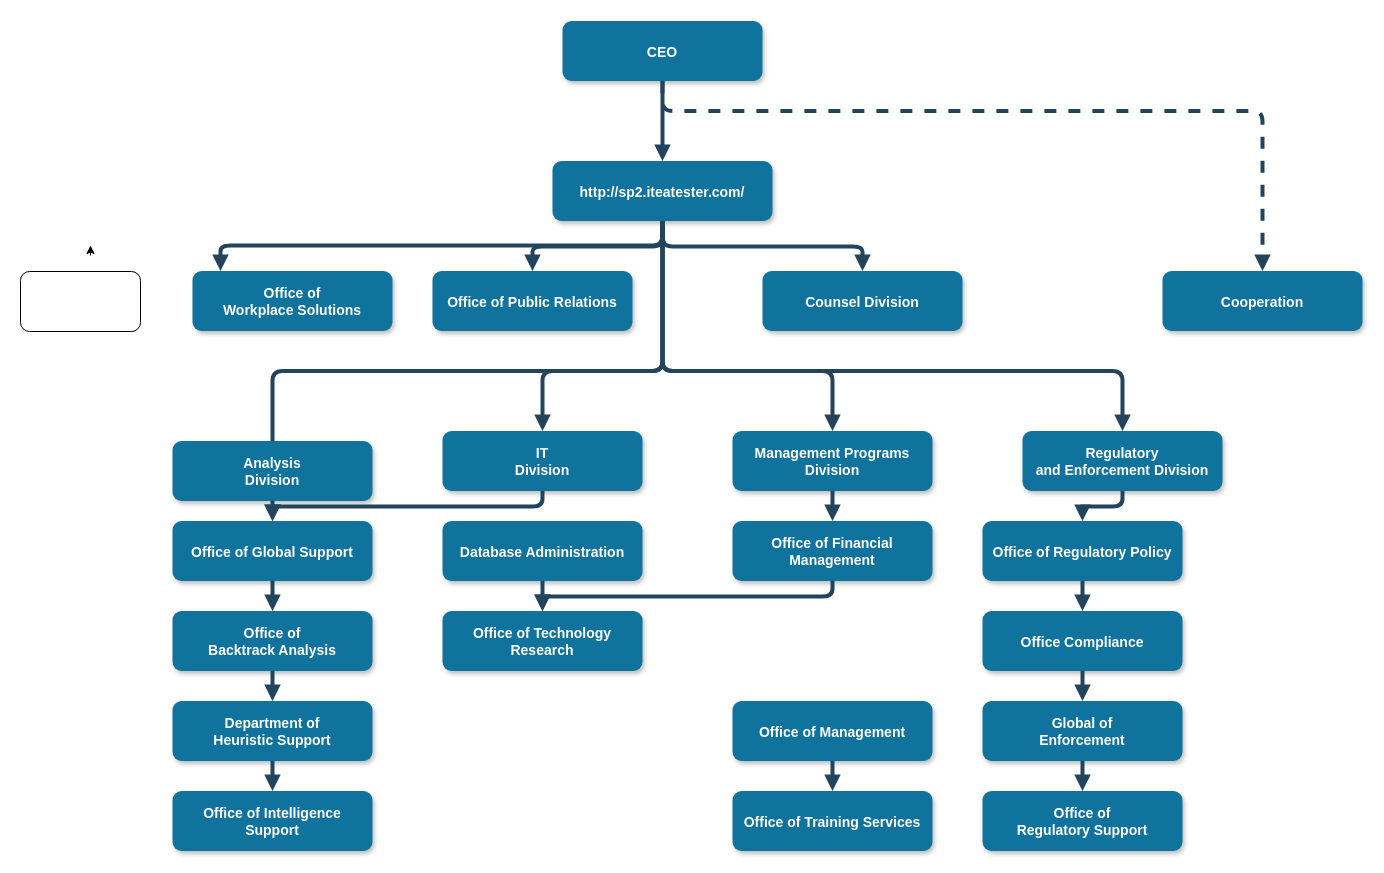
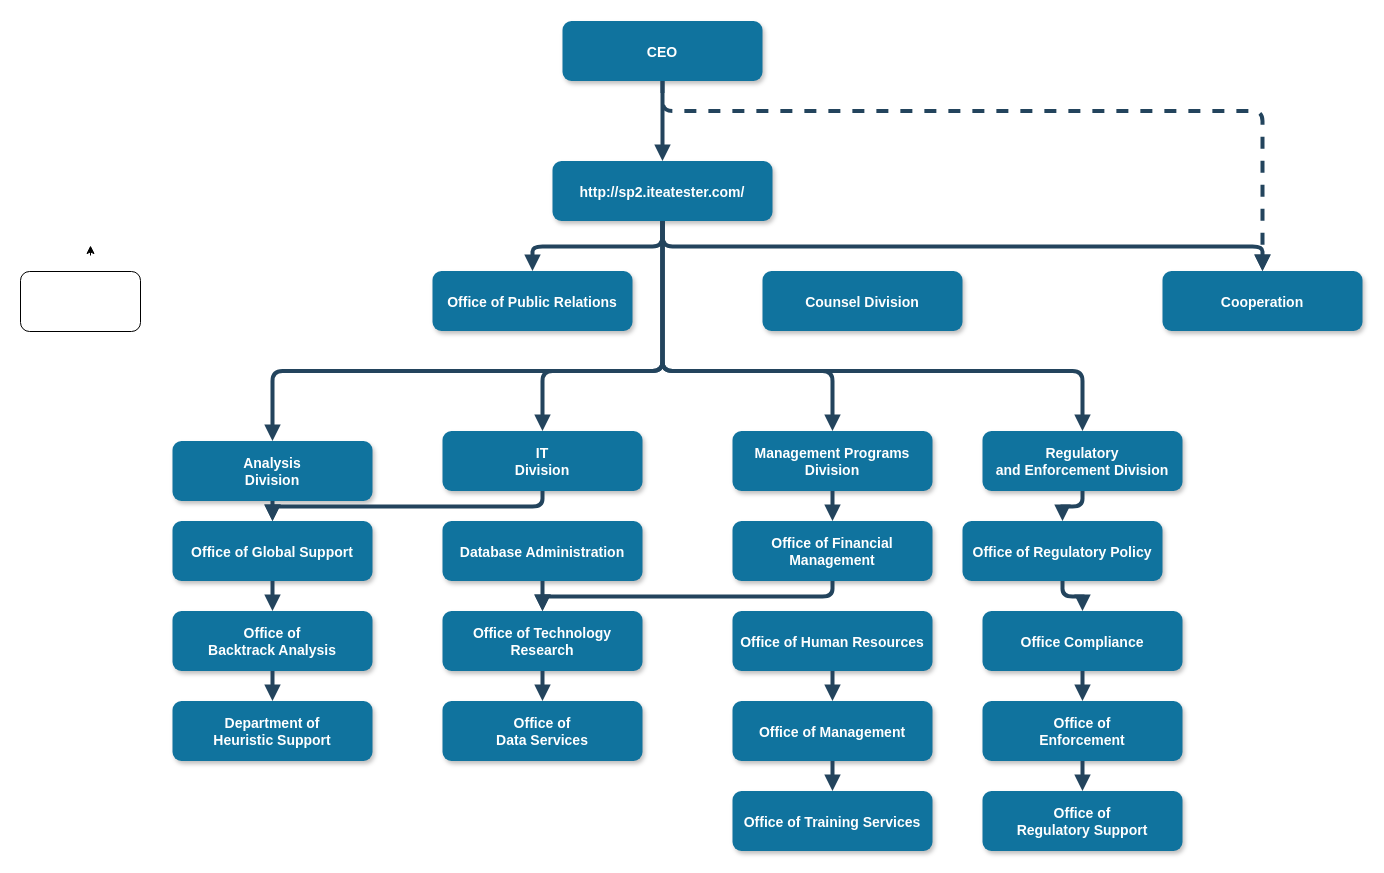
  <mxCell id="0" />
  <mxCell id="1" parent="0" />
  <mxCell id="2" value="CEO" style="rounded=1;fillColor=#10739E;strokeColor=none;shadow=1;gradientColor=none;fontStyle=1;fontColor=#FFFFFF;fontSize=14;" parent="1" vertex="1"><mxGeometry x="562" y="20.5" width="200" height="60" as="geometry" /></mxCell>
  <mxCell id="3" value="http://sp2.iteatester.com/" style="rounded=1;fillColor=#10739E;strokeColor=none;shadow=1;gradientColor=none;fontStyle=1;fontColor=#FFFFFF;fontSize=14;" parent="1" vertex="1"><mxGeometry x="552" y="160.5" width="220" height="60" as="geometry" /></mxCell>
- <mxCell id="4" value="Office of &#10;Workplace Solutions" style="rounded=1;fillColor=#10739E;strokeColor=none;shadow=1;gradientColor=none;fontStyle=1;fontColor=#FFFFFF;fontSize=14;" parent="1" vertex="1"><mxGeometry x="192" y="270.5" width="200" height="60" as="geometry" /></mxCell>
  <mxCell id="5" value="Office of Public Relations" style="rounded=1;fillColor=#10739E;strokeColor=none;shadow=1;gradientColor=none;fontStyle=1;fontColor=#FFFFFF;fontSize=14;" parent="1" vertex="1"><mxGeometry x="432" y="270.5" width="200" height="60" as="geometry" /></mxCell>
  <mxCell id="6" value="Counsel Division" style="rounded=1;fillColor=#10739E;strokeColor=none;shadow=1;gradientColor=none;fontStyle=1;fontColor=#FFFFFF;fontSize=14;" parent="1" vertex="1"><mxGeometry x="762" y="270.5" width="200" height="60" as="geometry" /></mxCell>
  <mxCell id="7" value="Cooperation" style="rounded=1;fillColor=#10739E;strokeColor=none;shadow=1;gradientColor=none;fontStyle=1;fontColor=#FFFFFF;fontSize=14;" parent="1" vertex="1"><mxGeometry x="1162" y="270.5" width="200" height="60" as="geometry" /></mxCell>
  <mxCell id="8" value="Analysis &#10;Division" style="rounded=1;fillColor=#10739E;strokeColor=none;shadow=1;gradientColor=none;fontStyle=1;fontColor=#FFFFFF;fontSize=14;" parent="1" vertex="1"><mxGeometry x="172" y="440.5" width="200" height="60" as="geometry" /></mxCell>
  <mxCell id="9" value="Office of Global Support" style="rounded=1;fillColor=#10739E;strokeColor=none;shadow=1;gradientColor=none;fontStyle=1;fontColor=#FFFFFF;fontSize=14;" parent="1" vertex="1"><mxGeometry x="172" y="520.5" width="200" height="60" as="geometry" /></mxCell>
  <mxCell id="10" value="Office of &#10;Backtrack Analysis" style="rounded=1;fillColor=#10739E;strokeColor=none;shadow=1;gradientColor=none;fontStyle=1;fontColor=#FFFFFF;fontSize=14;" parent="1" vertex="1"><mxGeometry x="172" y="610.5" width="200" height="60" as="geometry" /></mxCell>
  <mxCell id="11" value="Department of &#10;Heuristic Support" style="rounded=1;fillColor=#10739E;strokeColor=none;shadow=1;gradientColor=none;fontStyle=1;fontColor=#FFFFFF;fontSize=14;" parent="1" vertex="1"><mxGeometry x="172" y="700.5" width="200" height="60" as="geometry" /></mxCell>
- <mxCell id="12" value="Office of Intelligence &#10;Support" style="rounded=1;fillColor=#10739E;strokeColor=none;shadow=1;gradientColor=none;fontStyle=1;fontColor=#FFFFFF;fontSize=14;" parent="1" vertex="1"><mxGeometry x="172" y="790.5" width="200" height="60" as="geometry" /></mxCell>
  <mxCell id="13" value="IT&#10;Division" style="rounded=1;fillColor=#10739E;strokeColor=none;shadow=1;gradientColor=none;fontStyle=1;fontColor=#FFFFFF;fontSize=14;" parent="1" vertex="1"><mxGeometry x="442" y="430.5" width="200" height="60" as="geometry" /></mxCell>
  <mxCell id="14" value="Database Administration" style="rounded=1;fillColor=#10739E;strokeColor=none;shadow=1;gradientColor=none;fontStyle=1;fontColor=#FFFFFF;fontSize=14;" parent="1" vertex="1"><mxGeometry x="442" y="520.5" width="200" height="60" as="geometry" /></mxCell>
  <mxCell id="15" value="Office of Technology &#10;Research" style="rounded=1;fillColor=#10739E;strokeColor=none;shadow=1;gradientColor=none;fontStyle=1;fontColor=#FFFFFF;fontSize=14;" parent="1" vertex="1"><mxGeometry x="442" y="610.5" width="200" height="60" as="geometry" /></mxCell>
+ <mxCell id="16" value="Office of&#10;Data Services" style="rounded=1;fillColor=#10739E;strokeColor=none;shadow=1;gradientColor=none;fontStyle=1;fontColor=#FFFFFF;fontSize=14;" parent="1" vertex="1"><mxGeometry x="442" y="700.5" width="200" height="60" as="geometry" /></mxCell>
  <mxCell id="17" value="Management Programs &#10;Division" style="rounded=1;fillColor=#10739E;strokeColor=none;shadow=1;gradientColor=none;fontStyle=1;fontColor=#FFFFFF;fontSize=14;" parent="1" vertex="1"><mxGeometry x="732" y="430.5" width="200" height="60" as="geometry" /></mxCell>
  <mxCell id="18" value="Office of Financial &#10;Management" style="rounded=1;fillColor=#10739E;strokeColor=none;shadow=1;gradientColor=none;fontStyle=1;fontColor=#FFFFFF;fontSize=14;" parent="1" vertex="1"><mxGeometry x="732" y="520.5" width="200" height="60" as="geometry" /></mxCell>
+ <mxCell id="19" value="Office of Human Resources" style="rounded=1;fillColor=#10739E;strokeColor=none;shadow=1;gradientColor=none;fontStyle=1;fontColor=#FFFFFF;fontSize=14;" parent="1" vertex="1"><mxGeometry x="732" y="610.5" width="200" height="60" as="geometry" /></mxCell>
  <mxCell id="20" value="Office of Management " style="rounded=1;fillColor=#10739E;strokeColor=none;shadow=1;gradientColor=none;fontStyle=1;fontColor=#FFFFFF;fontSize=14;" parent="1" vertex="1"><mxGeometry x="732" y="700.5" width="200" height="60" as="geometry" /></mxCell>
  <mxCell id="21" value="Office of Training Services" style="rounded=1;fillColor=#10739E;strokeColor=none;shadow=1;gradientColor=none;fontStyle=1;fontColor=#FFFFFF;fontSize=14;" parent="1" vertex="1"><mxGeometry x="732" y="790.5" width="200" height="60" as="geometry" /></mxCell>
- <mxCell id="22" value="Regulatory &#10;and Enforcement Division" style="rounded=1;fillColor=#10739E;strokeColor=none;shadow=1;gradientColor=none;fontStyle=1;fontColor=#FFFFFF;fontSize=14;" parent="1" vertex="1"><mxGeometry x="1022" y="430.5" width="200" height="60" as="geometry" /></mxCell>
- <mxCell id="23" value="Office of Regulatory Policy" style="rounded=1;fillColor=#10739E;strokeColor=none;shadow=1;gradientColor=none;fontStyle=1;fontColor=#FFFFFF;fontSize=14;" parent="1" vertex="1"><mxGeometry x="982" y="520.5" width="200" height="60" as="geometry" /></mxCell>
+ <mxCell id="22" value="Regulatory &#10;and Enforcement Division" style="rounded=1;fillColor=#10739E;strokeColor=none;shadow=1;gradientColor=none;fontStyle=1;fontColor=#FFFFFF;fontSize=14;" parent="1" vertex="1"><mxGeometry x="982" y="430.5" width="200" height="60" as="geometry" /></mxCell>
+ <mxCell id="23" value="Office of Regulatory Policy" style="rounded=1;fillColor=#10739E;strokeColor=none;shadow=1;gradientColor=none;fontStyle=1;fontColor=#FFFFFF;fontSize=14;" parent="1" vertex="1"><mxGeometry x="962" y="520.5" width="200" height="60" as="geometry" /></mxCell>
  <mxCell id="24" value="Office Compliance" style="rounded=1;fillColor=#10739E;strokeColor=none;shadow=1;gradientColor=none;fontStyle=1;fontColor=#FFFFFF;fontSize=14;" parent="1" vertex="1"><mxGeometry x="982" y="610.5" width="200" height="60" as="geometry" /></mxCell>
- <mxCell id="25" value="Global of &#10;Enforcement" style="rounded=1;fillColor=#10739E;strokeColor=none;shadow=1;gradientColor=none;fontStyle=1;fontColor=#FFFFFF;fontSize=14;" parent="1" vertex="1"><mxGeometry x="982" y="700.5" width="200" height="60" as="geometry" /></mxCell>
+ <mxCell id="25" value="Office of &#10;Enforcement" style="rounded=1;fillColor=#10739E;strokeColor=none;shadow=1;gradientColor=none;fontStyle=1;fontColor=#FFFFFF;fontSize=14;" parent="1" vertex="1"><mxGeometry x="982" y="700.5" width="200" height="60" as="geometry" /></mxCell>
  <mxCell id="26" value="Office of&#10; Regulatory Support" style="rounded=1;fillColor=#10739E;strokeColor=none;shadow=1;gradientColor=none;fontStyle=1;fontColor=#FFFFFF;fontSize=14;" parent="1" vertex="1"><mxGeometry x="982" y="790.5" width="200" height="60" as="geometry" /></mxCell>
  <mxCell id="27" value="" style="edgeStyle=elbowEdgeStyle;elbow=vertical;strokeWidth=4;endArrow=block;endFill=1;fontStyle=1;strokeColor=#23445D;" parent="1" source="2" target="3" edge="1"><mxGeometry x="22" y="165.5" width="100" height="100" as="geometry"><mxPoint x="-88" y="80.5" as="sourcePoint" /><mxPoint x="12" y="-19.5" as="targetPoint" /></mxGeometry></mxCell>
  <mxCell id="28" value="" style="edgeStyle=elbowEdgeStyle;elbow=vertical;strokeWidth=4;endArrow=block;endFill=1;fontStyle=1;strokeColor=#23445D;" parent="1" source="3" target="5" edge="1"><mxGeometry x="22" y="165.5" width="100" height="100" as="geometry"><mxPoint x="-88" y="80.5" as="sourcePoint" /><mxPoint x="12" y="-19.5" as="targetPoint" /></mxGeometry></mxCell>
- <mxCell id="29" value="" style="edgeStyle=elbowEdgeStyle;elbow=vertical;strokeWidth=4;endArrow=block;endFill=1;fontStyle=1;strokeColor=#23445D;" parent="1" source="3" target="4" edge="1"><mxGeometry x="22" y="165.5" width="100" height="100" as="geometry"><mxPoint x="-88" y="80.5" as="sourcePoint" /><mxPoint x="12" y="-19.5" as="targetPoint" /><Array as="points"><mxPoint x="220" y="245" /></Array></mxGeometry></mxCell>
- <mxCell id="30" value="" style="edgeStyle=elbowEdgeStyle;elbow=vertical;strokeWidth=4;endArrow=block;endFill=1;fontStyle=1;strokeColor=#23445D;" parent="1" source="3" target="6" edge="1"><mxGeometry x="22" y="165.5" width="100" height="100" as="geometry"><mxPoint x="-88" y="80.5" as="sourcePoint" /><mxPoint x="12" y="-19.5" as="targetPoint" /></mxGeometry></mxCell>
+ <mxCell id="30" value="" style="edgeStyle=elbowEdgeStyle;elbow=vertical;strokeWidth=4;endArrow=block;endFill=1;fontStyle=1;strokeColor=#23445D;" parent="1" source="3" target="7" edge="1"><mxGeometry x="22" y="165.5" width="100" height="100" as="geometry"><mxPoint x="-88" y="80.5" as="sourcePoint" /><mxPoint x="12" y="-19.5" as="targetPoint" /></mxGeometry></mxCell>
  <mxCell id="31" value="" style="edgeStyle=elbowEdgeStyle;elbow=vertical;strokeWidth=4;endArrow=block;endFill=1;fontStyle=1;dashed=1;strokeColor=#23445D;" parent="1" source="2" target="7" edge="1"><mxGeometry x="22" y="165.5" width="100" height="100" as="geometry"><mxPoint x="-88" y="80.5" as="sourcePoint" /><mxPoint x="12" y="-19.5" as="targetPoint" /><Array as="points"><mxPoint x="952" y="110.5" /></Array></mxGeometry></mxCell>
- <mxCell id="32" value="" style="edgeStyle=elbowEdgeStyle;elbow=vertical;strokeWidth=4;endArrow=none;endFill=1;fontStyle=1;strokeColor=#23445D;" parent="1" source="3" target="8" edge="1"><mxGeometry x="22" y="165.5" width="100" height="100" as="geometry"><mxPoint x="-88" y="80.5" as="sourcePoint" /><mxPoint x="12" y="-19.5" as="targetPoint" /><Array as="points"><mxPoint x="442" y="370.5" /></Array></mxGeometry></mxCell>
+ <mxCell id="32" value="" style="edgeStyle=elbowEdgeStyle;elbow=vertical;strokeWidth=4;endArrow=block;endFill=1;fontStyle=1;strokeColor=#23445D;" parent="1" source="3" target="8" edge="1"><mxGeometry x="22" y="165.5" width="100" height="100" as="geometry"><mxPoint x="-88" y="80.5" as="sourcePoint" /><mxPoint x="12" y="-19.5" as="targetPoint" /><Array as="points"><mxPoint x="442" y="370.5" /></Array></mxGeometry></mxCell>
  <mxCell id="33" value="" style="edgeStyle=elbowEdgeStyle;elbow=vertical;strokeWidth=4;endArrow=block;endFill=1;fontStyle=1;strokeColor=#23445D;" parent="1" source="3" target="22" edge="1"><mxGeometry x="22" y="165.5" width="100" height="100" as="geometry"><mxPoint x="-88" y="80.5" as="sourcePoint" /><mxPoint x="12" y="-19.5" as="targetPoint" /><Array as="points"><mxPoint x="862" y="370.5" /></Array></mxGeometry></mxCell>
  <mxCell id="34" value="" style="edgeStyle=elbowEdgeStyle;elbow=vertical;strokeWidth=4;endArrow=block;endFill=1;fontStyle=1;strokeColor=#23445D;" parent="1" source="8" target="9" edge="1"><mxGeometry x="62" y="165.5" width="100" height="100" as="geometry"><mxPoint x="-48" y="80.5" as="sourcePoint" /><mxPoint x="52" y="-19.5" as="targetPoint" /></mxGeometry></mxCell>
  <mxCell id="35" value="" style="edgeStyle=elbowEdgeStyle;elbow=vertical;strokeWidth=4;endArrow=block;endFill=1;fontStyle=1;strokeColor=#23445D;" parent="1" source="9" target="10" edge="1"><mxGeometry x="62" y="175.5" width="100" height="100" as="geometry"><mxPoint x="-48" y="90.5" as="sourcePoint" /><mxPoint x="52" y="-9.5" as="targetPoint" /></mxGeometry></mxCell>
  <mxCell id="36" value="" style="edgeStyle=elbowEdgeStyle;elbow=vertical;strokeWidth=4;endArrow=block;endFill=1;fontStyle=1;strokeColor=#23445D;" parent="1" source="10" target="11" edge="1"><mxGeometry x="62" y="185.5" width="100" height="100" as="geometry"><mxPoint x="-48" y="100.5" as="sourcePoint" /><mxPoint x="52" y="0.5" as="targetPoint" /></mxGeometry></mxCell>
- <mxCell id="37" value="" style="edgeStyle=elbowEdgeStyle;elbow=vertical;strokeWidth=4;endArrow=block;endFill=1;fontStyle=1;strokeColor=#23445D;" parent="1" source="11" target="12" edge="1"><mxGeometry x="62" y="195.5" width="100" height="100" as="geometry"><mxPoint x="-48" y="110.5" as="sourcePoint" /><mxPoint x="52" y="10.5" as="targetPoint" /></mxGeometry></mxCell>
  <mxCell id="38" value="" style="edgeStyle=elbowEdgeStyle;elbow=vertical;strokeWidth=4;endArrow=block;endFill=1;fontStyle=1;strokeColor=#23445D;" parent="1" source="13" target="9" edge="1"><mxGeometry x="62" y="165.5" width="100" height="100" as="geometry"><mxPoint x="-48" y="80.5" as="sourcePoint" /><mxPoint x="52" y="-19.5" as="targetPoint" /></mxGeometry></mxCell>
  <mxCell id="39" value="" style="edgeStyle=elbowEdgeStyle;elbow=vertical;strokeWidth=4;endArrow=block;endFill=1;fontStyle=1;strokeColor=#23445D;" parent="1" source="14" target="15" edge="1"><mxGeometry x="62" y="175.5" width="100" height="100" as="geometry"><mxPoint x="-48" y="90.5" as="sourcePoint" /><mxPoint x="52" y="-9.5" as="targetPoint" /></mxGeometry></mxCell>
+ <mxCell id="40" value="" style="edgeStyle=elbowEdgeStyle;elbow=vertical;strokeWidth=4;endArrow=block;endFill=1;fontStyle=1;strokeColor=#23445D;" parent="1" source="15" target="16" edge="1"><mxGeometry x="62" y="185.5" width="100" height="100" as="geometry"><mxPoint x="-48" y="100.5" as="sourcePoint" /><mxPoint x="52" y="0.5" as="targetPoint" /></mxGeometry></mxCell>
  <mxCell id="41" value="" style="edgeStyle=elbowEdgeStyle;elbow=vertical;strokeWidth=4;endArrow=block;endFill=1;fontStyle=1;strokeColor=#23445D;" parent="1" source="17" target="18" edge="1"><mxGeometry x="72" y="165.5" width="100" height="100" as="geometry"><mxPoint x="-38" y="80.5" as="sourcePoint" /><mxPoint x="62" y="-19.5" as="targetPoint" /></mxGeometry></mxCell>
  <mxCell id="42" value="" style="edgeStyle=elbowEdgeStyle;elbow=vertical;strokeWidth=4;endArrow=block;endFill=1;fontStyle=1;strokeColor=#23445D;" parent="1" source="18" target="15" edge="1"><mxGeometry x="72" y="175.5" width="100" height="100" as="geometry"><mxPoint x="-38" y="90.5" as="sourcePoint" /><mxPoint x="62" y="-9.5" as="targetPoint" /></mxGeometry></mxCell>
+ <mxCell id="43" value="" style="edgeStyle=elbowEdgeStyle;elbow=vertical;strokeWidth=4;endArrow=block;endFill=1;fontStyle=1;strokeColor=#23445D;" parent="1" source="19" target="20" edge="1"><mxGeometry x="72" y="185.5" width="100" height="100" as="geometry"><mxPoint x="-38" y="100.5" as="sourcePoint" /><mxPoint x="62" y="0.5" as="targetPoint" /></mxGeometry></mxCell>
  <mxCell id="44" value="" style="edgeStyle=elbowEdgeStyle;elbow=vertical;strokeWidth=4;endArrow=block;endFill=1;fontStyle=1;strokeColor=#23445D;" parent="1" source="20" target="21" edge="1"><mxGeometry x="72" y="195.5" width="100" height="100" as="geometry"><mxPoint x="-38" y="110.5" as="sourcePoint" /><mxPoint x="62" y="10.5" as="targetPoint" /></mxGeometry></mxCell>
  <mxCell id="45" value="" style="edgeStyle=elbowEdgeStyle;elbow=vertical;strokeWidth=4;endArrow=block;endFill=1;fontStyle=1;strokeColor=#23445D;" parent="1" source="22" target="23" edge="1"><mxGeometry x="72" y="165.5" width="100" height="100" as="geometry"><mxPoint x="-38" y="80.5" as="sourcePoint" /><mxPoint x="62" y="-19.5" as="targetPoint" /></mxGeometry></mxCell>
  <mxCell id="46" value="" style="edgeStyle=elbowEdgeStyle;elbow=vertical;strokeWidth=4;endArrow=block;endFill=1;fontStyle=1;strokeColor=#23445D;" parent="1" source="23" target="24" edge="1"><mxGeometry x="72" y="175.5" width="100" height="100" as="geometry"><mxPoint x="-38" y="90.5" as="sourcePoint" /><mxPoint x="62" y="-9.5" as="targetPoint" /></mxGeometry></mxCell>
  <mxCell id="47" value="" style="edgeStyle=elbowEdgeStyle;elbow=vertical;strokeWidth=4;endArrow=block;endFill=1;fontStyle=1;strokeColor=#23445D;" parent="1" source="24" target="25" edge="1"><mxGeometry x="72" y="185.5" width="100" height="100" as="geometry"><mxPoint x="-38" y="100.5" as="sourcePoint" /><mxPoint x="62" y="0.5" as="targetPoint" /></mxGeometry></mxCell>
  <mxCell id="48" value="" style="edgeStyle=elbowEdgeStyle;elbow=vertical;strokeWidth=4;endArrow=block;endFill=1;fontStyle=1;strokeColor=#23445D;" parent="1" source="25" target="26" edge="1"><mxGeometry x="72" y="195.5" width="100" height="100" as="geometry"><mxPoint x="-38" y="110.5" as="sourcePoint" /><mxPoint x="62" y="10.5" as="targetPoint" /></mxGeometry></mxCell>
  <mxCell id="49" value="" style="edgeStyle=elbowEdgeStyle;elbow=vertical;strokeWidth=4;endArrow=block;endFill=1;fontStyle=1;strokeColor=#23445D;" parent="1" source="3" target="13" edge="1"><mxGeometry x="22" y="165.5" width="100" height="100" as="geometry"><mxPoint x="-88" y="80.5" as="sourcePoint" /><mxPoint x="12" y="-19.5" as="targetPoint" /><Array as="points"><mxPoint x="542" y="370.5" /></Array></mxGeometry></mxCell>
  <mxCell id="50" value="" style="edgeStyle=elbowEdgeStyle;elbow=vertical;strokeWidth=4;endArrow=block;endFill=1;fontStyle=1;strokeColor=#23445D;" parent="1" source="3" target="17" edge="1"><mxGeometry x="22" y="165.5" width="100" height="100" as="geometry"><mxPoint x="-88" y="80.5" as="sourcePoint" /><mxPoint x="12" y="-19.5" as="targetPoint" /><Array as="points"><mxPoint x="832" y="370.5" /></Array></mxGeometry></mxCell>
  <mxCell id="51" value="" style="rounded=1;whiteSpace=wrap;html=1;" vertex="1" parent="1"><mxGeometry x="20" y="271" width="120" height="60" as="geometry" /></mxCell>
  <mxCell id="52" value="" style="endArrow=classic;html=1;" edge="1" parent="1"><mxGeometry width="50" height="50" relative="1" as="geometry"><mxPoint x="90" y="255" as="sourcePoint" /><mxPoint x="90" y="245" as="targetPoint" /></mxGeometry></mxCell>
